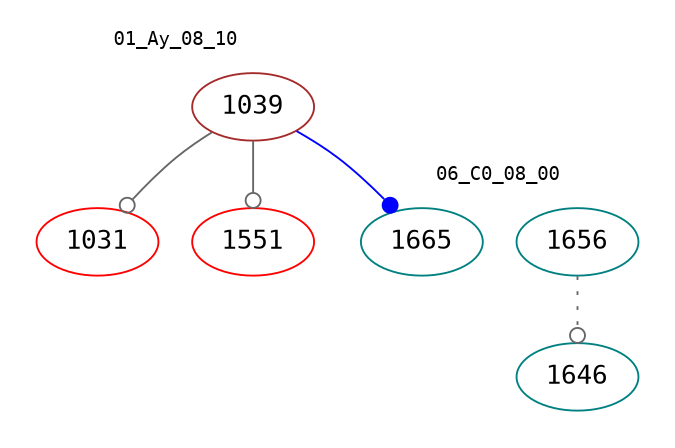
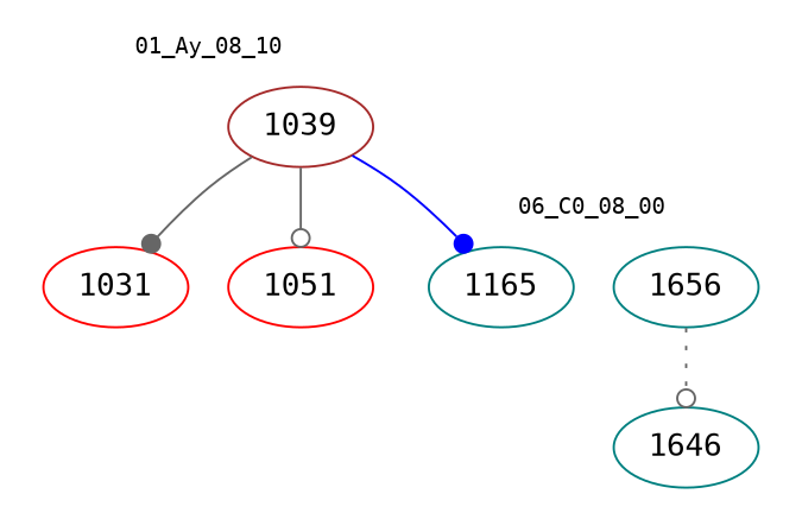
  digraph {
    fontname="DejaVu Sans Mono"
    node [color=teal fontname="DejaVu Sans Mono"]
    edge [arrowhead=dot color=gray40 fontname="DejaVu Sans Mono" style=solid]
    n1 [color=brown label=1039]
    n2 [color=red label=1031]
-   n3 [color=red label=1551]
+   n3 [color=red label=1051]
    n4 [label=1656]
    n5 [label=1646]
-   n6 [label=1665]
+   n6 [label=1165]
    subgraph cluster_1 {
      color=white
      fontsize=10
      label="01_Ay_08_10"
      n1
      n2
      n3
    }
    subgraph cluster_2 {
      color=white
      fontsize=10
      label="06_C0_08_00"
      n4
      n5
      n6
    }
-   n1 -> n2 [arrowhead=odot]
+   n1 -> n2
    n1 -> n3 [arrowhead=odot]
    n1 -> n6 [color=blue]
    n4 -> n5 [arrowhead=odot style=dotted]
  }
